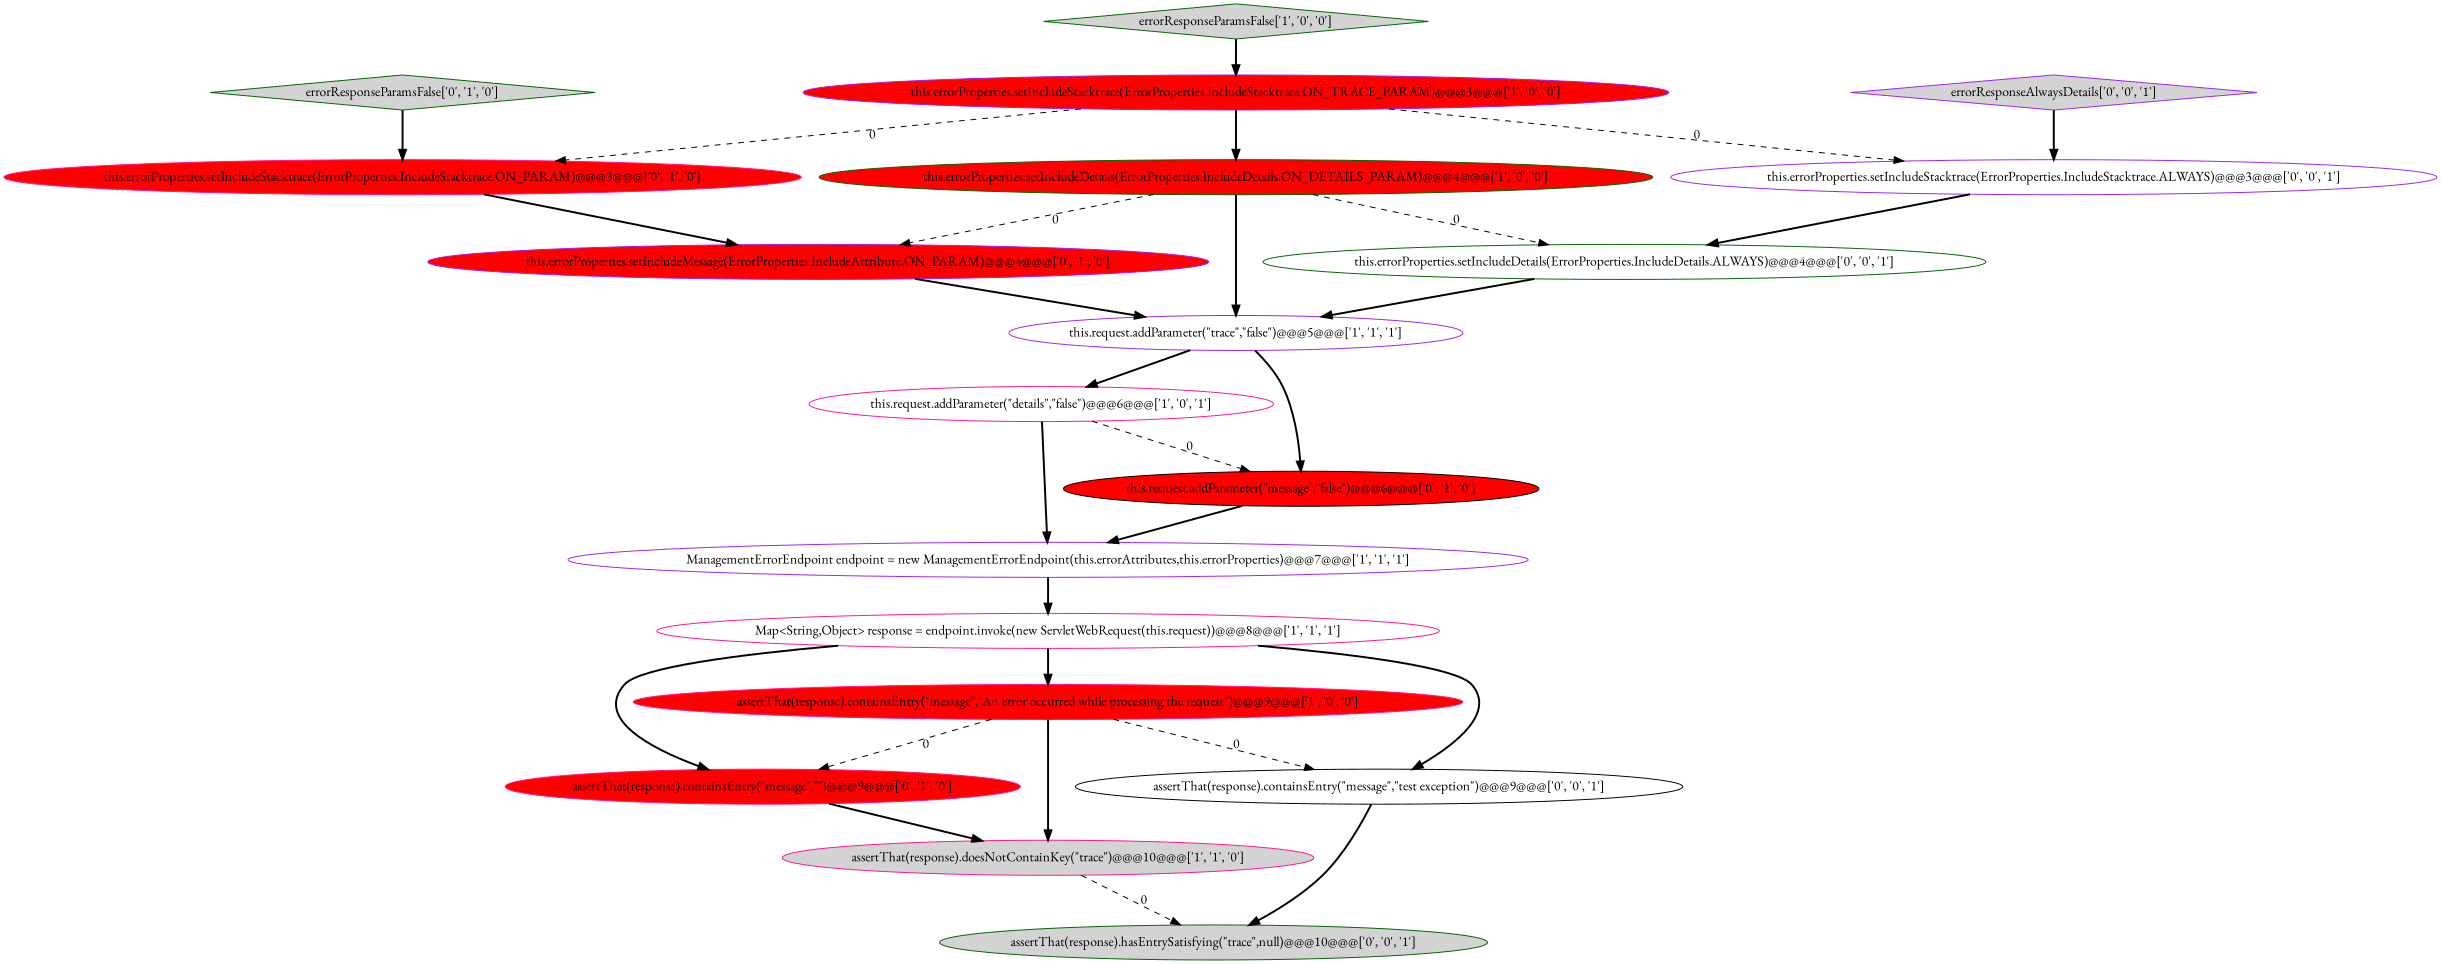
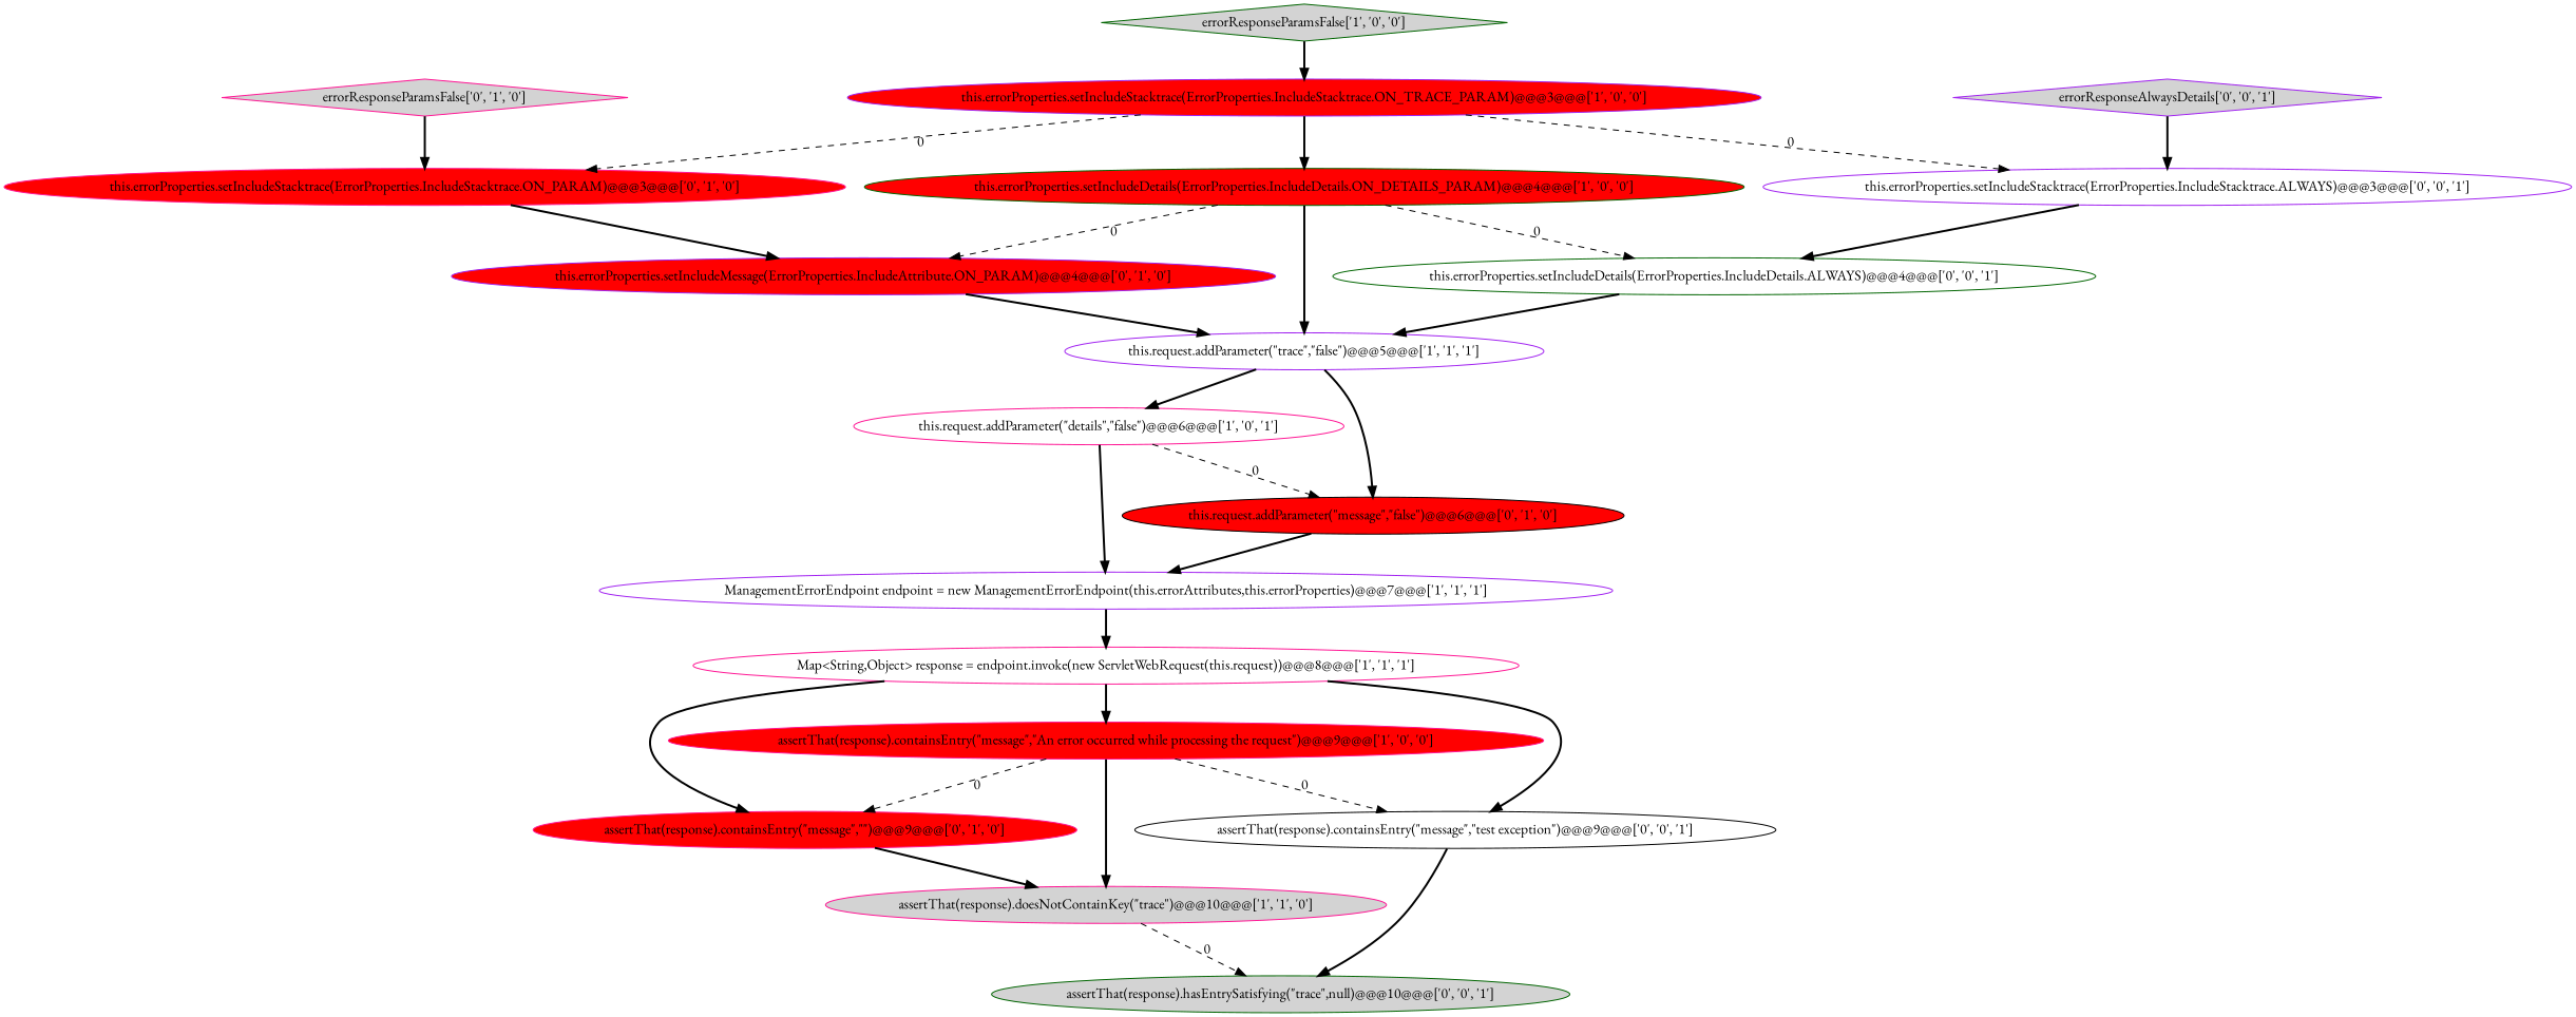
  digraph {
    fontname="EB Garamond"
    node [fillcolor=red shape=ellipse style=filled color=deeppink fontname="EB Garamond"]
    edge [style=bold fontname="EB Garamond"]
-   n1 [fillcolor=lightgray label="errorResponseParamsFalse['0', '1', '0']" shape=diamond color=darkgreen]
+   n1 [fillcolor=lightgray label="errorResponseParamsFalse['0', '1', '0']" shape=diamond]
    n2 [label="this.errorProperties.setIncludeStacktrace(ErrorProperties.IncludeStacktrace.ON_PARAM)@@@3@@@['0', '1', '0']"]
    n3 [fillcolor=lightgray label="errorResponseAlwaysDetails['0', '0', '1']" shape=diamond color=purple]
    n4 [fillcolor=white label="this.errorProperties.setIncludeStacktrace(ErrorProperties.IncludeStacktrace.ALWAYS)@@@3@@@['0', '0', '1']" color=purple]
    n5 [label="this.errorProperties.setIncludeMessage(ErrorProperties.IncludeAttribute.ON_PARAM)@@@4@@@['0', '1', '0']" color=purple]
    n6 [fillcolor=white label="this.request.addParameter(\"trace\",\"false\")@@@5@@@['1', '1', '1']" color=purple]
    n7 [fillcolor=white label="this.request.addParameter(\"details\",\"false\")@@@6@@@['1', '0', '1']"]
    n8 [fillcolor=white label="ManagementErrorEndpoint endpoint = new ManagementErrorEndpoint(this.errorAttributes,this.errorProperties)@@@7@@@['1', '1', '1']" color=purple]
    n9 [label="this.request.addParameter(\"message\",\"false\")@@@6@@@['0', '1', '0']" color=black]
    n10 [label="this.errorProperties.setIncludeStacktrace(ErrorProperties.IncludeStacktrace.ON_TRACE_PARAM)@@@3@@@['1', '0', '0']" color=purple]
    n11 [label="this.errorProperties.setIncludeDetails(ErrorProperties.IncludeDetails.ON_DETAILS_PARAM)@@@4@@@['1', '0', '0']" color=darkgreen]
    n12 [fillcolor=white label="this.errorProperties.setIncludeDetails(ErrorProperties.IncludeDetails.ALWAYS)@@@4@@@['0', '0', '1']" color=darkgreen]
    n13 [label="assertThat(response).containsEntry(\"message\",\"\")@@@9@@@['0', '1', '0']"]
    n14 [fillcolor=lightgray label="assertThat(response).doesNotContainKey(\"trace\")@@@10@@@['1', '1', '0']"]
    n15 [fillcolor=white label="Map<String,Object> response = endpoint.invoke(new ServletWebRequest(this.request))@@@8@@@['1', '1', '1']"]
    n16 [fillcolor=white label="assertThat(response).containsEntry(\"message\",\"test exception\")@@@9@@@['0', '0', '1']" color=black]
    n17 [label="assertThat(response).containsEntry(\"message\",\"An error occurred while processing the request\")@@@9@@@['1', '0', '0']"]
    n18 [fillcolor=lightgray label="assertThat(response).hasEntrySatisfying(\"trace\",null)@@@10@@@['0', '0', '1']" color=darkgreen]
    n19 [fillcolor=lightgray label="errorResponseParamsFalse['1', '0', '0']" shape=diamond color=darkgreen]
    n1 -> n2
    n2 -> n5
    n3 -> n4
    n4 -> n12
    n5 -> n6
    n6 -> n7
    n6 -> n9
    n7 -> n8
    n7 -> n9 [label=0 style=dashed]
    n8 -> n15
    n9 -> n8
    n10 -> n2 [label=0 style=dashed]
    n10 -> n4 [label=0 style=dashed]
    n10 -> n11
    n11 -> n5 [label=0 style=dashed]
    n11 -> n6
    n11 -> n12 [label=0 style=dashed]
    n12 -> n6
    n13 -> n14
    n14 -> n18 [label=0 style=dashed]
    n15 -> n13
    n15 -> n16
    n15 -> n17
    n16 -> n18
    n17 -> n13 [label=0 style=dashed]
    n17 -> n14
    n17 -> n16 [label=0 style=dashed]
    n19 -> n10
  }
